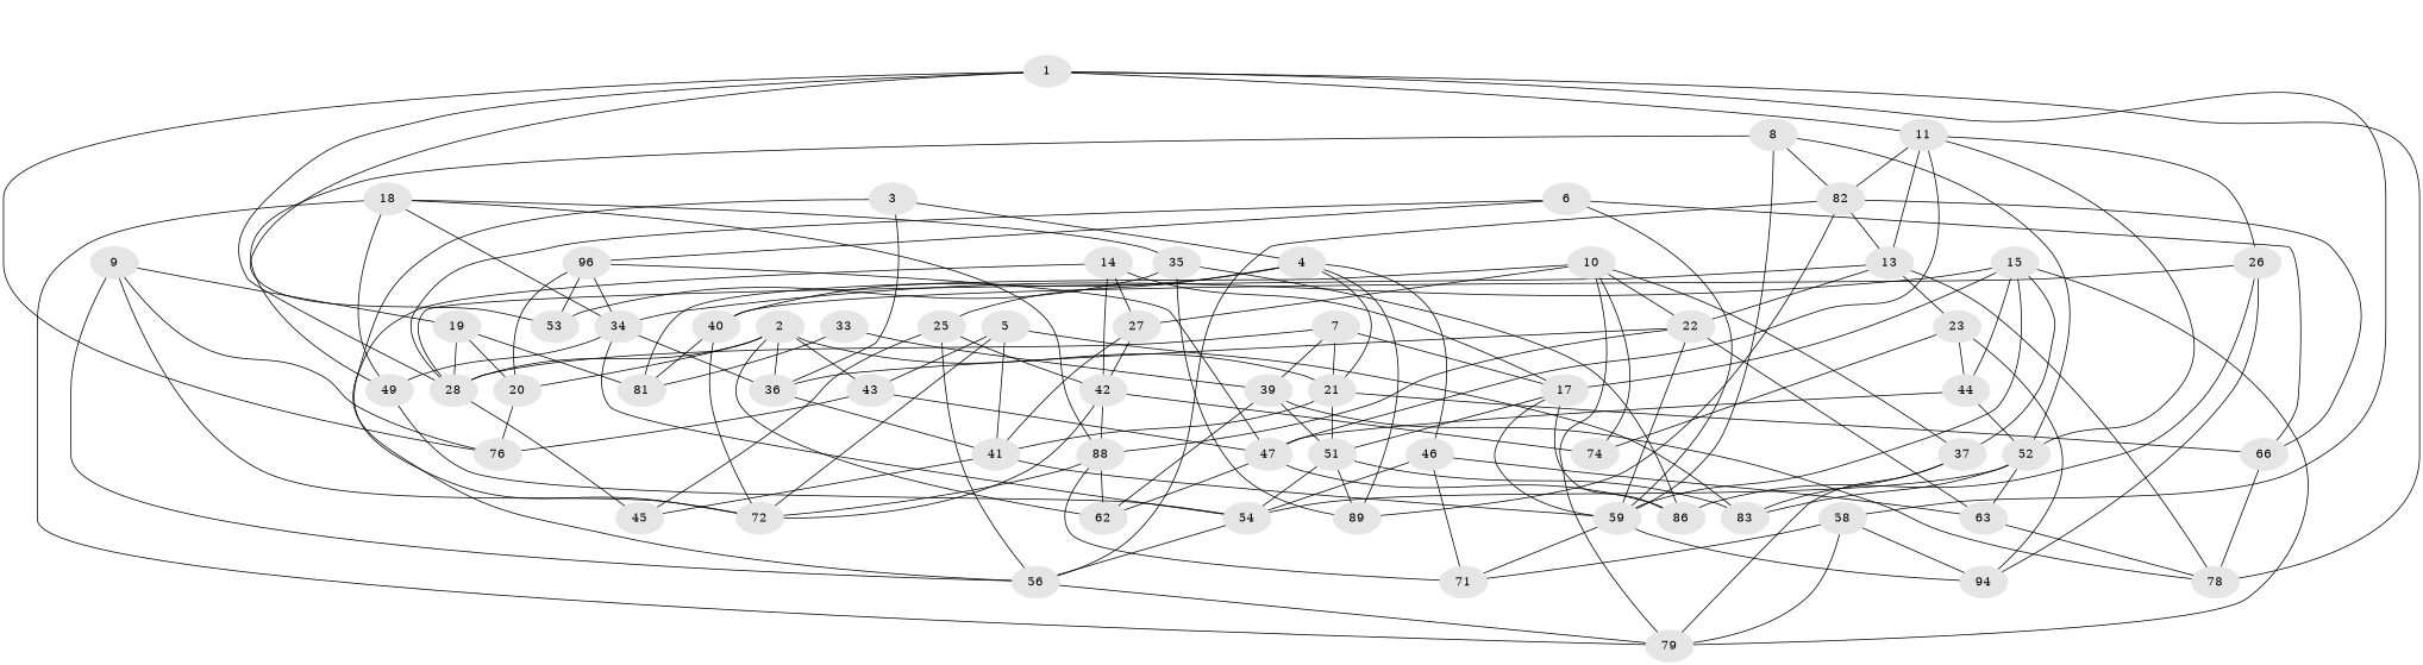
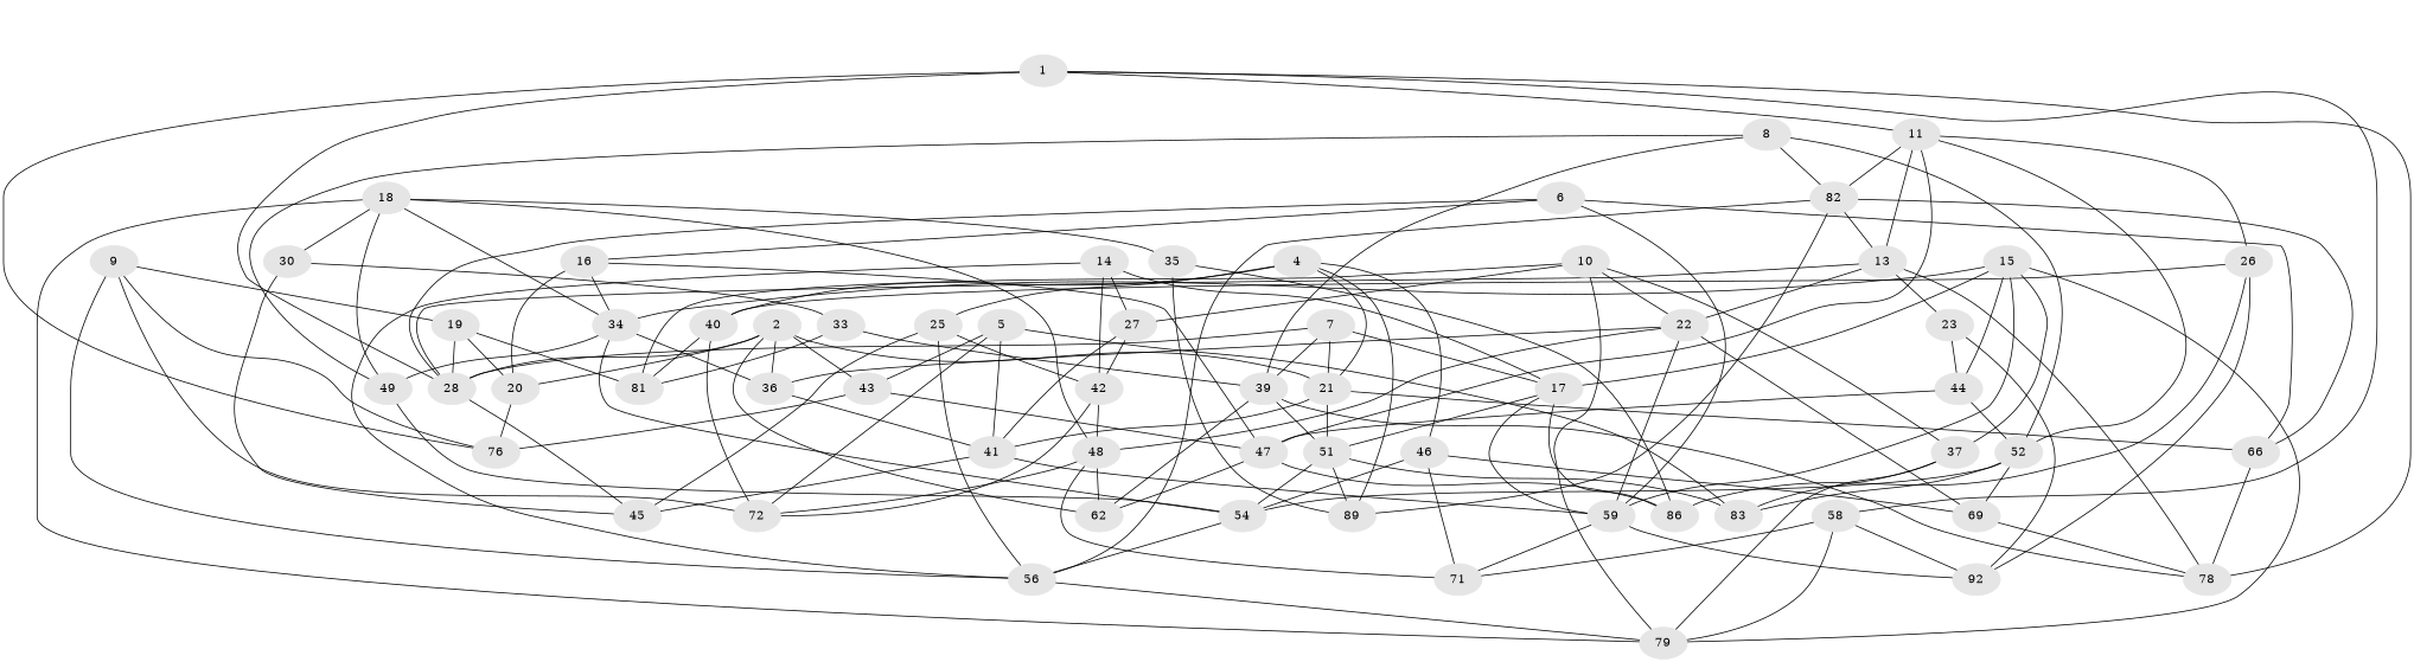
  graph {
    node [color=gray90 style=filled]
    1 [super="+77"]
    11 [super="+91"]
    28 [super="+67"]
-   53
    58
    76
    78 [super="+88"]
    n8 [label=82 super="+82"]
    52 [super="+57"]
    13 [super="+32"]
    26
    47 [super="+93"]
    45
    79 [super="+90"]
-   92 [label=94]
+   92
    71
    2 [super="+60"]
    20
    21 [super="+85"]
    36 [super="+94"]
    43
    62
    41 [super="+75"]
    66
    51 [super="+84"]
    39 [super="+69"]
    33
    81
    4 [super="+61"]
    25
    40
    46
    89
-   3
    72 [super="+73"]
    56 [super="+80"]
    42 [super="+64"]
-   63
+   63 [label=69]
    54 [super="+87"]
    59 [super="+70"]
    5
    83
-   16 [super="+68" label=96]
+   16 [super="+68"]
    34 [super="+65"]
    6
    17 [super="+55"]
    86
    7
    8
    49
    9
    19
    10 [super="+24"]
    22 [super="+38"]
    27
    37
-   74
-   48 [super="+50" label=88]
+   48 [super="+50"]
    23
    44
    14
    15 [super="+29"]
    18 [super="+31"]
+   30
    35
    1 -- 11
    1 -- 28
-   1 -- 53
    1 -- 58
    1 -- 76
    1 -- 78
    11 -- n8
    11 -- 52
    11 -- 13
    11 -- 26
    11 -- 47
    28 -- 45
    58 -- 79
    58 -- 92
    58 -- 71
    n8 -- 13
    n8 -- 66
    n8 -- 89
    n8 -- 56
    52 -- 63
    52 -- 54
    52 -- 83
    13 -- 28
    13 -- 78
    13 -- 22
    13 -- 23
    26 -- 92
    26 -- 40
    26 -- 86
    47 -- 62
    47 -- 86
    2 -- 28
    2 -- 20
    2 -- 21
    2 -- 36
    2 -- 43
    2 -- 62
    20 -- 76
    21 -- 41
    21 -- 66
    21 -- 51
    36 -- 41
    43 -- 76
    43 -- 47
    41 -- 45
    41 -- 59
    66 -- 78
    51 -- 89
    51 -- 54
    51 -- 83
    39 -- 78
    39 -- 62
    39 -- 51
    33 -- 39
    33 -- 81
    4 -- 21
    4 -- 25
    4 -- 40
    4 -- 46
    4 -- 89
    25 -- 45
    25 -- 56
    25 -- 42
    40 -- 81
    40 -- 72
    46 -- 71
    46 -- 63
    46 -- 54
-   3 -- 36 [weight=2]
-   3 -- 4
-   3 -- 72
    56 -- 79
    42 -- 72
-   42 -- 74
    42 -- 48
    63 -- 78
    54 -- 56
    59 -- 92
    59 -- 71
    5 -- 43
    5 -- 41
    5 -- 72
    5 -- 83
-   16 -- 53 [weight=2]
    16 -- 47
    16 -- 20
    16 -- 34
    34 -- 36
    34 -- 54
    34 -- 49
    6 -- 28
    6 -- 66
    6 -- 59
    6 -- 16
    17 -- 51
    17 -- 59
    17 -- 86
    7 -- 28
    7 -- 21
    7 -- 39
    7 -- 17
    8 -- n8
    8 -- 52
-   8 -- 59
+   8 -- 39
    8 -- 49
    49 -- 54
    9 -- 76
    9 -- 72
    9 -- 56
    9 -- 19
    19 -- 28
    19 -- 20
    19 -- 81
    10 -- 79
    10 -- 81
    10 -- 22
    10 -- 27
    10 -- 37
-   10 -- 74
    22 -- 36
    22 -- 63
    22 -- 59
    22 -- 48
    27 -- 41
    27 -- 42
    37 -- 79
    37 -- 83
    48 -- 71
    48 -- 62
    48 -- 72
    23 -- 92
-   23 -- 74
    23 -- 44
    44 -- 52
    44 -- 47
    14 -- 56
    14 -- 42
    14 -- 17
    14 -- 27
    15 -- 79
    15 -- 59
    15 -- 34
    15 -- 17
    15 -- 37
    15 -- 44
    18 -- 79
    18 -- 34
    18 -- 49
    18 -- 48
+   18 -- 30
    18 -- 35
-   35 -- 53
+   30 -- 45
+   30 -- 33
    35 -- 89
    35 -- 86
  }
